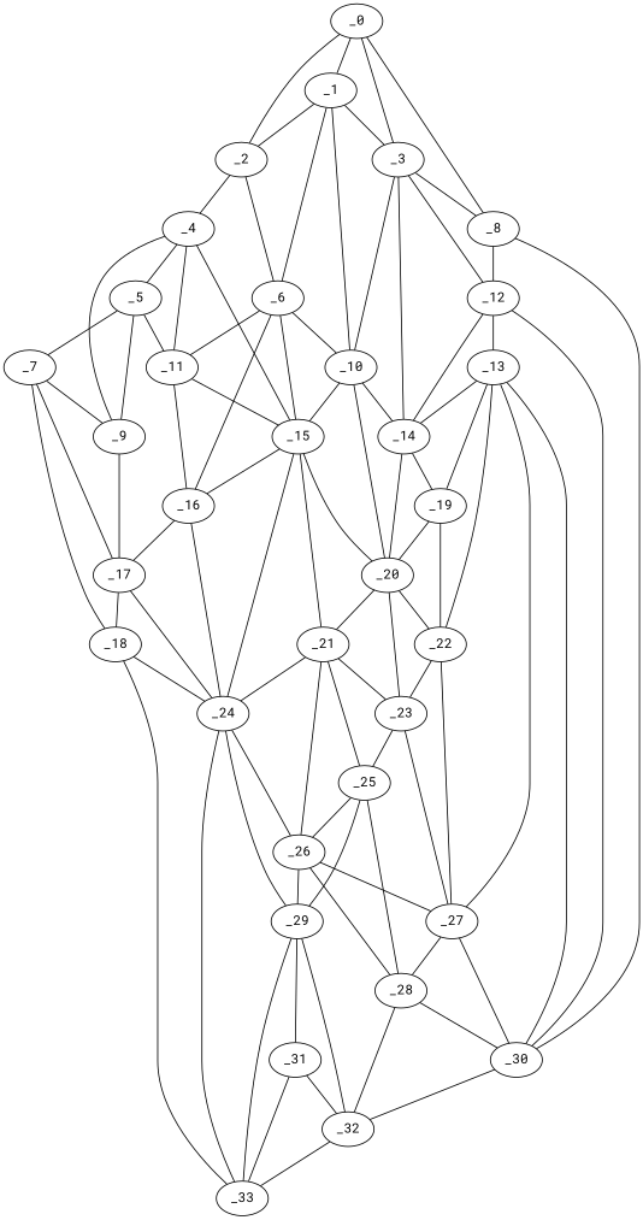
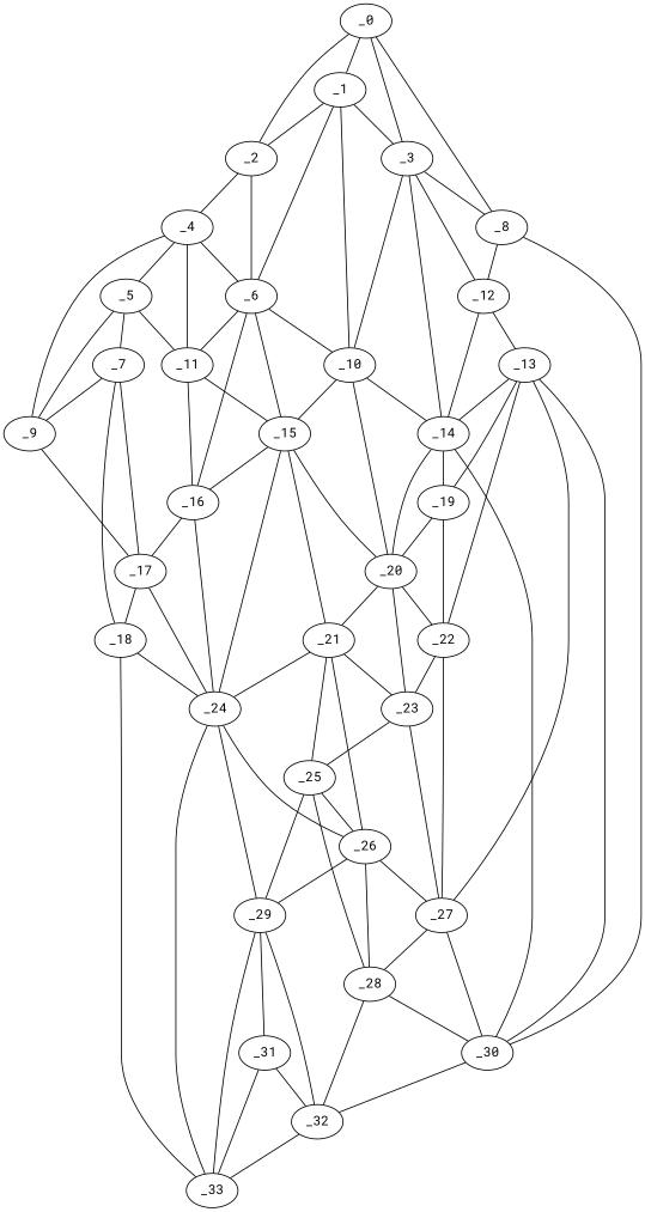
  graph {
    fontname="Roboto Mono"
    node [fontname="Roboto Mono" x=36 y=45]
    edge [fontname="Roboto Mono" valence=2]
    _0 [x=28 y=12]
    _1
    _2 [y=72]
    _3 [x=37 y=27]
    _8 [x=48 y=8]
    _6 [x=45 y=72]
    _10 [x=53 y=47]
    _4 [x=39 y=91]
    _12 [x=61 y=15]
    _14 [x=66 y=37]
    _30 [x=104 y=16]
    _11 [x=53 y=82]
    _15 [x=66 y=73]
    _16 [x=69 y=89]
    _20 [x=73 y=48]
    _5 [x=41 y=100]
    _9 [x=52 y=91]
    _13 [x=65 y=17]
    _19 [x=73 y=39]
    _32 [x=117 y=58]
    _21 [x=77 y=65]
    _24 [x=86 y=75]
    _22 [x=79 y=40]
    _23 [x=86 y=44]
    _7 [x=46 y=104]
    _17 [x=70 y=100]
    _27 [x=95 y=28]
    _18 [x=71 y=104]
    _33 [x=117 y=86]
    _25 [x=91]
    _26 [x=92 y=69]
    _29 [x=102 y=67]
    _28 [x=99 y=40]
    _31 [x=112 y=69]
    _0 -- _1 [valence=1]
    _0 -- _2 [valence=1]
    _0 -- _3
    _0 -- _8 [valence=1]
    _1 -- _2
    _1 -- _3
    _1 -- _6
    _1 -- _10
    _2 -- _6 [valence=1]
    _2 -- _4 [valence=1]
    _3 -- _8
    _3 -- _10
    _3 -- _12
    _3 -- _14
    _8 -- _12 [valence=1]
    _8 -- _30 [valence=1]
    _6 -- _10
    _6 -- _11
    _6 -- _15 [valence=1]
    _6 -- _16
    _10 -- _14 [valence=1]
    _10 -- _15 [valence=1]
    _10 -- _20
-   _4 -- _15
+   _4 -- _6
    _4 -- _11 [valence=1]
    _4 -- _5 [valence=1]
    _4 -- _9
    _12 -- _14 [valence=1]
-   _12 -- _30
+   _14 -- _30
    _12 -- _13 [valence=1]
    _14 -- _20
    _14 -- _19
    _30 -- _32 [valence=1]
    _11 -- _15
    _11 -- _16
    _15 -- _16 [valence=1]
    _15 -- _20
    _15 -- _21
    _15 -- _24
    _16 -- _24
    _16 -- _17
    _20 -- _21 [valence=1]
    _20 -- _22
    _20 -- _23
    _5 -- _11
    _5 -- _9 [valence=1]
    _5 -- _7 [valence=1]
    _9 -- _17 [valence=1]
    _13 -- _14
    _13 -- _30
    _13 -- _19
    _13 -- _22 [valence=1]
    _13 -- _27
    _19 -- _20
    _19 -- _22
    _32 -- _33 [valence=1]
    _21 -- _24 [valence=1]
    _21 -- _23
    _21 -- _25
    _21 -- _26
    _24 -- _33
    _24 -- _26
    _24 -- _29 [valence=1]
    _22 -- _23
    _22 -- _27
    _23 -- _27 [valence=1]
    _23 -- _25
    _7 -- _9
    _7 -- _17
    _7 -- _18 [valence=1]
    _17 -- _24
    _17 -- _18
    _27 -- _30
    _27 -- _28 [valence=1]
    _18 -- _24
    _18 -- _33 [valence=1]
    _25 -- _26 [valence=1]
    _25 -- _29 [valence=1]
    _25 -- _28
    _26 -- _27
    _26 -- _29 [valence=1]
    _29 -- _32
    _29 -- _33
    _29 -- _31
    _28 -- _30
    _28 -- _32
    _28 -- _26
    _31 -- _32
    _31 -- _33 [valence=1]
  }
